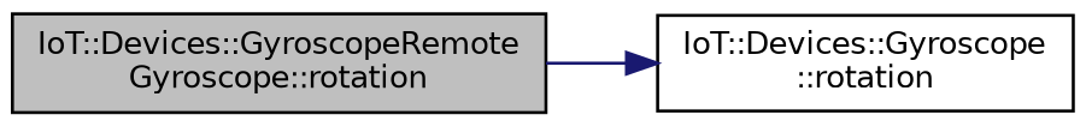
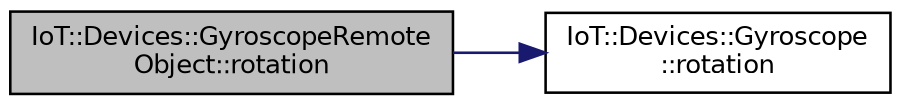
  digraph {
    rankdir=LR
    node [color=black fontname=Helvetica fontsize=10 shape=record style=filled]
-   n1 [fillcolor=grey75 fontcolor=black height=0.2 label="IoT::Devices::GyroscopeRemote\lGyroscope::rotation" width=0.4]
+   n1 [fillcolor=grey75 fontcolor=black height=0.2 label="IoT::Devices::GyroscopeRemote\lObject::rotation" width=0.4]
    n2 [fillcolor=white height=0.2 label="IoT::Devices::Gyroscope\l::rotation" width=0.4]
    n1 -> n2 [color=midnightblue fontname=Helvetica fontsize=10 labelfontname=Helvetica labelfontsize=10 style=solid]
  }
